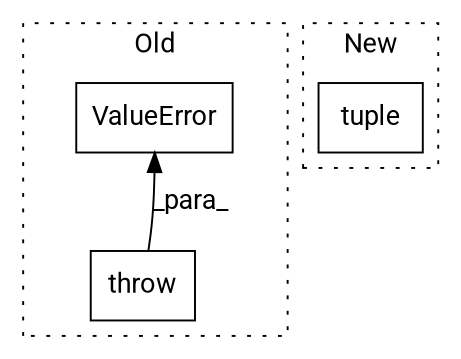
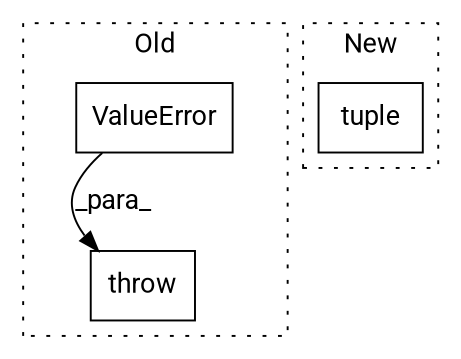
  digraph {
    fontname=Roboto
    node [a=32 shape=box fontname=Roboto]
    n1 [l="11,1" label=ValueError s="8379,8539"]
    n2 [a=53 l=6 label=throw s=8373]
    n3 [l="6,1" label=tuple s="9487,9504"]
    subgraph cluster_1 {
      label=Old
      style=dotted
      n1
      n2
    }
    subgraph cluster_2 {
      label=New
      style=dotted
      n3
    }
-   n2 -> n1 [label=_para_ fontname=Roboto]
+   n1 -> n2 [label=_para_ fontname=Roboto]
  }
